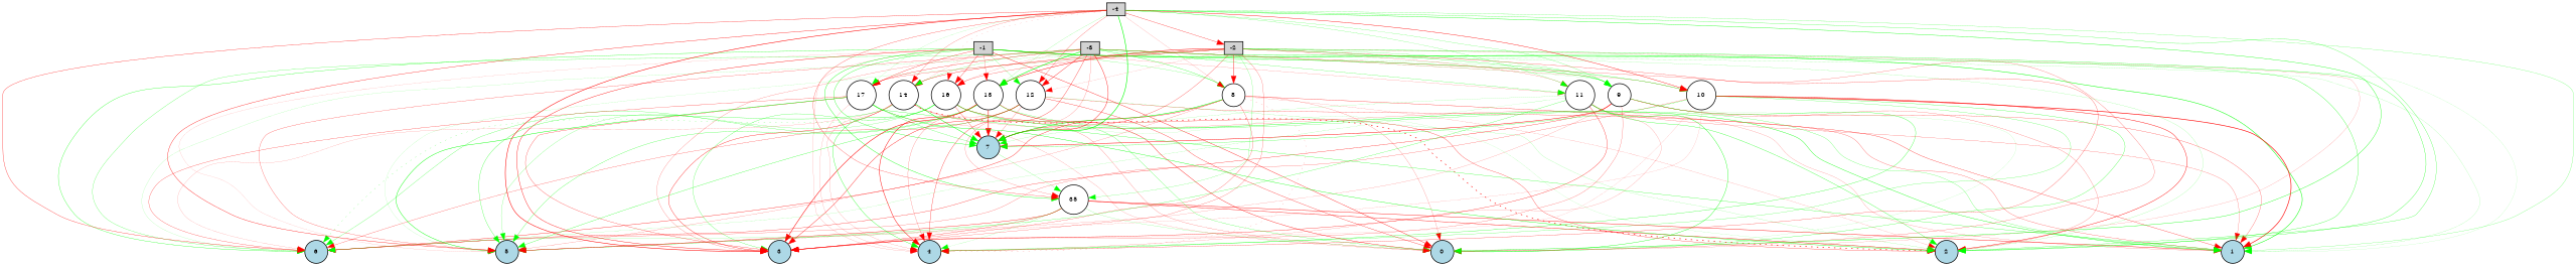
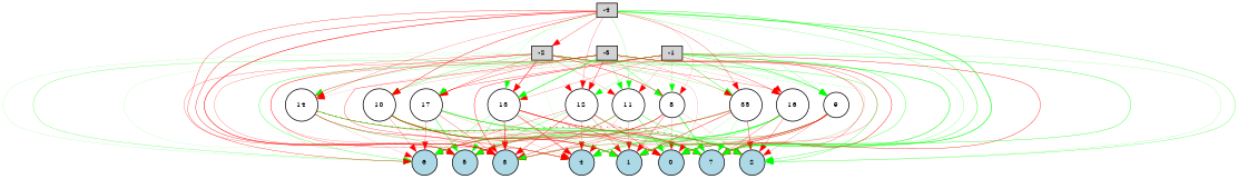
  digraph {
    node [fillcolor=white fontsize=9 shape=circle style=filled]
    edge [color=red style=solid]
    -1 [fillcolor=lightgray height=0.2 shape=box width=0.2]
    0 [fillcolor=lightblue height=0.2 width=0.2]
    1 [fillcolor=lightblue height=0.2 width=0.2]
    2 [fillcolor=lightblue height=0.2 width=0.2]
    3 [fillcolor=lightblue height=0.2 width=0.2]
    4 [fillcolor=lightblue height=0.2 width=0.2]
    5 [fillcolor=lightblue height=0.2 width=0.2]
    6 [fillcolor=lightblue height=0.2 width=0.2]
    7 [fillcolor=lightblue height=0.2 width=0.2]
    8 [height=0.2 width=0.2]
    9 [height=0.2 width=0.2]
    10 [height=0.2 width=0.2]
    11 [height=0.2 width=0.2]
    12 [height=0.2 width=0.2]
    13 [height=0.2 width=0.2]
    14 [height=0.2 width=0.2]
    n17 [height=0.2 label=35 width=0.2]
    16 [height=0.2 width=0.2]
    17 [height=0.2 width=0.2]
    -2 [fillcolor=lightgray height=0.2 shape=box width=0.2]
    -3 [fillcolor=lightgray height=0.2 shape=box width=0.2]
    -4 [fillcolor=lightgray height=0.2 shape=box width=0.2]
    -1 -> 0 [penwidth=0.4953403747871068]
    -1 -> 1 [color=green penwidth=0.678998889074965]
    -1 -> 2 [color=green penwidth=0.16288062681383453]
    -1 -> 3 [penwidth=0.5422611610954825]
    -1 -> 4 [penwidth=0.14657367204702076]
    -1 -> 5 [penwidth=0.10726690520725685]
    -1 -> 6 [color=green penwidth=0.4143301512709625]
    -1 -> 7 [color=green penwidth=0.4493035138134849]
    -1 -> 8 [color=green penwidth=0.24908319912942622]
    -1 -> 9 [color=green penwidth=0.5500138081442383]
    -1 -> 10 [color=green penwidth=0.15675304230255982]
    -1 -> 11 [penwidth=0.17077145897288482]
    -1 -> 12 [color=green penwidth=0.23537474770012726]
    -1 -> 13 [penwidth=0.25930921416596764]
    -1 -> 14 [penwidth=0.11973164284690668]
    -1 -> n17 [color=green penwidth=0.5095075630027627]
    -1 -> 16 [penwidth=0.3791931537705656]
    -1 -> 17 [penwidth=0.41349925945657384]
    8 -> 0 [penwidth=0.2160757707570694]
    8 -> 1 [penwidth=0.3949654615681413]
    8 -> 2 [penwidth=0.1464808718177674]
    8 -> 3 [penwidth=0.2984203572807433]
    8 -> 4 [penwidth=0.17127908467244357 style=dotted]
    8 -> 5 [penwidth=0.20854209415501015]
    8 -> 6 [penwidth=0.4755829271940152]
    8 -> 7 [color=green penwidth=0.7193334097502304]
    9 -> 0 [color=green penwidth=0.10333354544598464]
    9 -> 1 [penwidth=0.3123208686623523]
    9 -> 2 [penwidth=0.2500011370071039]
    9 -> 3 [penwidth=0.2697531472323462]
    9 -> 4 [color=green penwidth=0.40075981221573687]
    9 -> 5 [penwidth=0.1788503004915279]
    9 -> 6 [penwidth=0.4033399200895854]
    9 -> 7 [penwidth=0.6273968500708255]
    10 -> 0 [color=green penwidth=0.3597921818108676]
    10 -> 1 [penwidth=0.8531202429067603]
    10 -> 2 [penwidth=0.5783202629702446]
    10 -> 3 [penwidth=0.10104233998691041]
    10 -> 4 [color=green penwidth=0.29322802005291754]
    10 -> 5 [penwidth=0.1172807885806628]
    10 -> 6 [penwidth=0.2732064142630959]
    10 -> 7 [color=green penwidth=0.3357505675090898]
    11 -> 0 [color=green penwidth=0.4931825203308785]
    11 -> 1 [penwidth=0.2560136707918781]
    11 -> 2 [color=green penwidth=0.40690119462246144]
    11 -> 3 [penwidth=0.44005557175044807]
    11 -> 4 [penwidth=0.1774626645566308]
    11 -> 5 [color=green penwidth=0.327425459020492]
    11 -> 6 [color=green penwidth=0.13374630989911468]
    11 -> 7 [color=green penwidth=0.1426692077083161]
    12 -> 0 [penwidth=0.41010015438200864]
    12 -> 1 [penwidth=0.30631948172468665]
    12 -> 2 [color=green penwidth=0.15843681100854592]
    12 -> 3 [penwidth=0.4968805589266816]
    12 -> 4 [penwidth=0.22909525156033858]
    12 -> 5 [color=green penwidth=0.38521559234613]
    12 -> 6 [penwidth=0.30519638655798464]
    12 -> 7 [penwidth=0.24786875549198853]
    13 -> 0 [penwidth=0.522174486268192]
    13 -> 1 [color=green penwidth=0.2918397254123491]
    13 -> 2 [color=green penwidth=0.10956116736889698]
    13 -> 3 [penwidth=0.7241751333873365]
    13 -> 4 [penwidth=0.6373564900179031]
    13 -> 5 [color=green penwidth=0.34202059243602667]
    13 -> 6 [color=green penwidth=0.3062855694822382]
    13 -> 7 [penwidth=0.7177781972735097]
    14 -> 0 [penwidth=0.23643745971875513]
    14 -> 1 [penwidth=0.1926564742193797]
    14 -> 2 [penwidth=0.8791433295204323 style=dotted]
    14 -> 3 [penwidth=0.4701854881590546]
    14 -> 4 [penwidth=0.1648840334065933]
    14 -> 5 [color=green penwidth=0.36605921019915577]
    14 -> 6 [penwidth=0.14880602687355599]
    14 -> 7 [color=green penwidth=0.6440384931097937]
    n17 -> 0 [color=green penwidth=0.18350623491261545]
    n17 -> 1 [penwidth=0.5583498342284641]
    n17 -> 2 [penwidth=0.5228798617515518]
    n17 -> 3 [penwidth=0.3610299741479569]
    n17 -> 4 [color=green penwidth=0.1378138436371344]
    n17 -> 5 [penwidth=0.4922411254758743]
    n17 -> 6 [color=green penwidth=0.18115615035705213]
-   7 -> n17 [color=green penwidth=0.20103737798540802]
+   n17 -> 7 [color=green penwidth=0.20103737798540802]
    16 -> 0 [color=green penwidth=0.3110016385727695]
    16 -> 1 [color=green penwidth=0.5150832633412474]
    16 -> 2 [penwidth=0.37301505715227945]
    16 -> 3 [color=green penwidth=0.3334554711446015]
    16 -> 4 [color=green penwidth=0.44709755118740513]
    16 -> 5 [color=green penwidth=0.24231397341618469]
    16 -> 6 [color=green penwidth=0.25807770217777737 style=dotted]
    16 -> 7 [penwidth=0.33354345816813474]
    17 -> 0 [penwidth=0.1689825633449406]
    17 -> 1 [color=green penwidth=0.37882736972584663]
    17 -> 2 [color=green penwidth=0.5163078071005598]
    17 -> 3 [penwidth=0.3548878328118864]
    17 -> 4 [penwidth=0.15382916659890516]
    17 -> 5 [color=green penwidth=0.596945225319887]
    17 -> 6 [penwidth=0.3269925059702433]
    17 -> 7 [color=green penwidth=0.31933701465931075]
    -2 -> 0 [penwidth=0.16240335632374014]
    -2 -> 1 [color=green penwidth=0.10372927236096609]
    -2 -> 2 [color=green penwidth=0.40234741598970714]
    -2 -> 3 [penwidth=0.2728492262358644]
    -2 -> 4 [penwidth=0.3270805763078952]
    -2 -> 5 [color=green penwidth=0.1133024742464437]
    -2 -> 6 [color=green penwidth=0.1310357830302294]
    -2 -> 7 [penwidth=0.3422858008818569]
    -2 -> 8 [penwidth=0.5475929408215742]
    -2 -> 9 [color=green penwidth=0.2635400719816081]
    -2 -> 10 [color=green penwidth=0.36994052451477555]
    -2 -> 11 [penwidth=0.2069998155824725]
    -2 -> 12 [penwidth=0.11592624346944794]
    -2 -> 13 [penwidth=0.6475138884348915]
    -2 -> 14 [penwidth=0.45038512416173393]
    -2 -> n17 [color=green penwidth=0.2402752591732997]
    -2 -> 16 [penwidth=0.3343327566743164]
    -2 -> 17 [penwidth=0.2981833964780053]
    -3 -> 0 [penwidth=0.2812480734387762]
    -3 -> 1 [color=green penwidth=0.13859909167320322]
    -3 -> 2 [color=green penwidth=0.4077257035756753]
    -3 -> 3 [penwidth=0.23708832032194646]
    -3 -> 4 [penwidth=0.4032281640906785]
    -3 -> 5 [penwidth=0.31320291888773455]
    -3 -> 6 [color=green penwidth=0.30494682831678316]
    -3 -> 7 [penwidth=0.5381257954300513]
    -3 -> 8 [color=green penwidth=0.4039446186326179]
    -3 -> 9 [color=green penwidth=0.1421462434136901]
    -3 -> 10 [penwidth=0.16989478602580887]
    -3 -> 11 [color=green penwidth=0.3040043830972158]
    -3 -> 12 [penwidth=0.47335105035845615]
    -3 -> 13 [color=green penwidth=0.8144698122838869]
    -3 -> 14 [color=green penwidth=0.21778479106999266]
    -3 -> n17 [penwidth=0.22179941571073902]
    -3 -> 16 [penwidth=0.13238676349783002]
    -3 -> 17 [penwidth=0.40999710409120627]
    -4 -> 0 [color=green penwidth=0.49063159635773834]
    -4 -> 1 [color=green penwidth=0.25455334845677263]
    -4 -> 2 [color=green penwidth=0.3444400650051567]
    -4 -> 3 [penwidth=0.7351741256986499]
    -4 -> 5 [penwidth=0.4805209852983031]
    -4 -> 6 [penwidth=0.4058128551116471]
    -4 -> 7 [color=green penwidth=0.8195983285001632]
    -4 -> 8 [penwidth=0.14260239761530236]
    -4 -> 9 [color=green penwidth=0.25689846527713966]
    -4 -> 10 [penwidth=0.5442927769007463]
    -4 -> 11 [color=green penwidth=0.24766256279361648]
    -4 -> 12 [penwidth=0.28207761771886536]
    -4 -> 13 [color=green penwidth=0.1684544215431357]
    -4 -> 14 [penwidth=0.2515548147871226]
    -4 -> n17 [penwidth=0.33812172253826256]
    -4 -> 16 [penwidth=0.13009380096707807 style=dotted]
    -4 -> 17 [color=green penwidth=0.11438432398385706]
    -4 -> -2 [penwidth=0.39004014484549643]
  }
